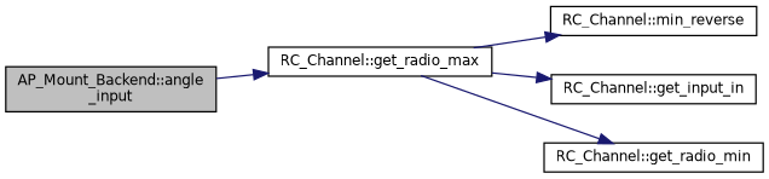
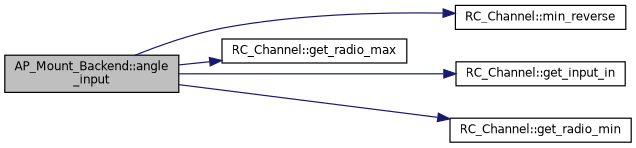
  digraph {
    rankdir=LR
    node [color=black fillcolor=white fontname=Helvetica fontsize=10 shape=record style=filled]
    edge [color=midnightblue fontname=Helvetica fontsize=10 labelfontname=Helvetica labelfontsize=10 style=solid]
    n1 [fillcolor=grey75 fontcolor=black height=0.2 label="AP_Mount_Backend::angle\l_input" width=0.4]
    n2 [height=0.2 label="RC_Channel::min_reverse" width=0.4]
    n3 [height=0.2 label="RC_Channel::get_input_in" width=0.4]
    n4 [height=0.2 label="RC_Channel::get_radio_min" width=0.4]
    n5 [height=0.2 label="RC_Channel::get_radio_max" width=0.4]
-   n5 -> n2
-   n5 -> n3
-   n5 -> n4
+   n1 -> n2
+   n1 -> n3
+   n1 -> n4
    n1 -> n5
  }
